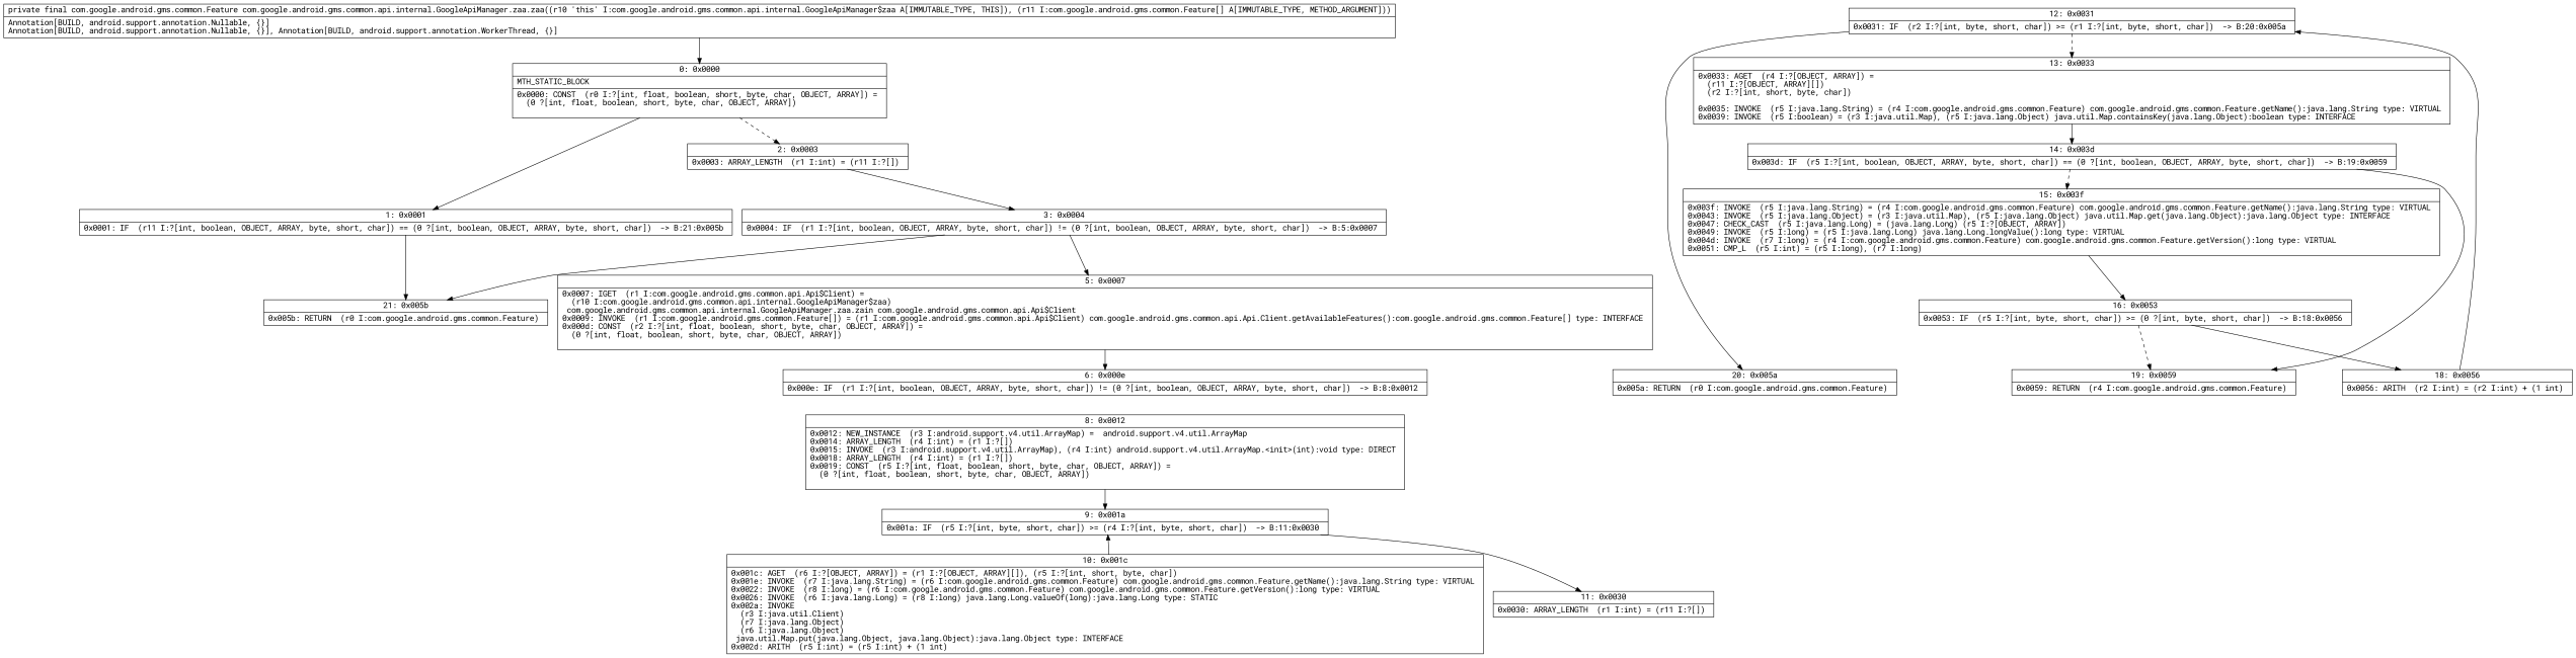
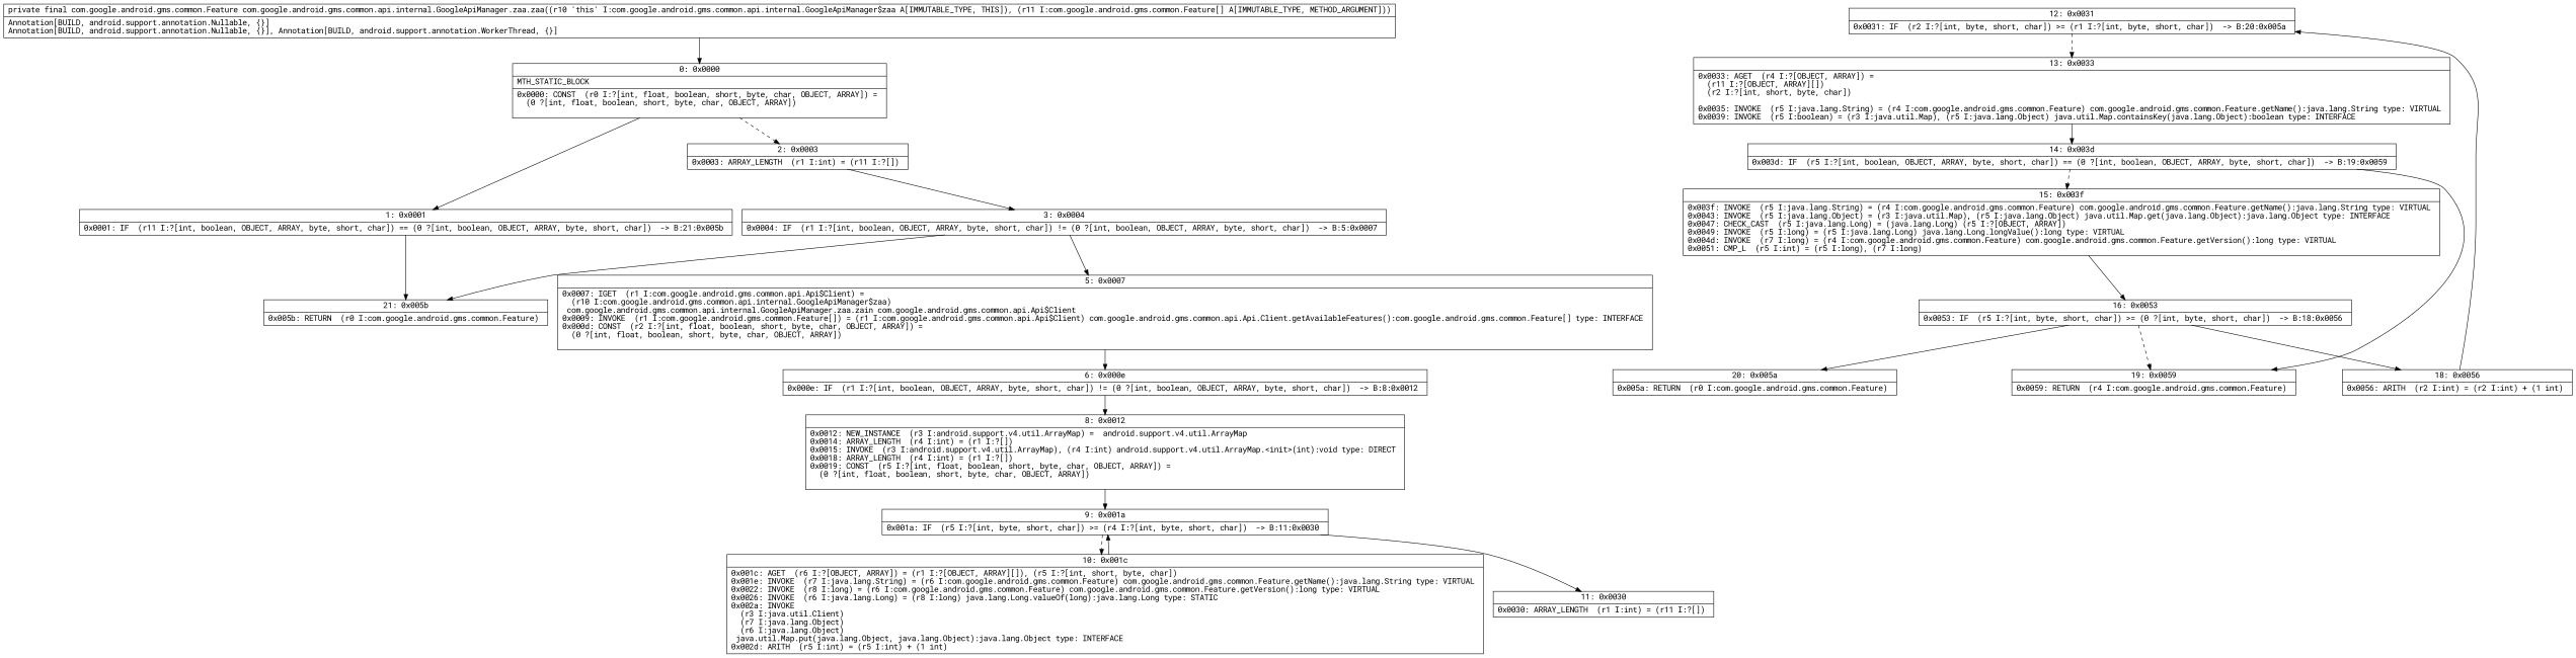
  digraph {
    fontname="Roboto Mono"
    node [fontname="Roboto Mono" shape=record]
    edge [fontname="Roboto Mono"]
    n1 [label="{0\:\ 0x0000|MTH_STATIC_BLOCK\l|0x0000: CONST  (r0 I:?[int, float, boolean, short, byte, char, OBJECT, ARRAY]) = \l  (0 ?[int, float, boolean, short, byte, char, OBJECT, ARRAY])\l \l}"]
    n2 [label="{1\:\ 0x0001|0x0001: IF  (r11 I:?[int, boolean, OBJECT, ARRAY, byte, short, char]) == (0 ?[int, boolean, OBJECT, ARRAY, byte, short, char])  \-\> B:21:0x005b \l}"]
    n3 [label="{2\:\ 0x0003|0x0003: ARRAY_LENGTH  (r1 I:int) = (r11 I:?[]) \l}"]
    n4 [label="{21\:\ 0x005b|0x005b: RETURN  (r0 I:com.google.android.gms.common.Feature) \l}"]
    n5 [label="{3\:\ 0x0004|0x0004: IF  (r1 I:?[int, boolean, OBJECT, ARRAY, byte, short, char]) != (0 ?[int, boolean, OBJECT, ARRAY, byte, short, char])  \-\> B:5:0x0007 \l}"]
    n6 [label="{5\:\ 0x0007|0x0007: IGET  (r1 I:com.google.android.gms.common.api.Api$Client) = \l  (r10 I:com.google.android.gms.common.api.internal.GoogleApiManager$zaa)\l com.google.android.gms.common.api.internal.GoogleApiManager.zaa.zain com.google.android.gms.common.api.Api$Client \l0x0009: INVOKE  (r1 I:com.google.android.gms.common.Feature[]) = (r1 I:com.google.android.gms.common.api.Api$Client) com.google.android.gms.common.api.Api.Client.getAvailableFeatures():com.google.android.gms.common.Feature[] type: INTERFACE \l0x000d: CONST  (r2 I:?[int, float, boolean, short, byte, char, OBJECT, ARRAY]) = \l  (0 ?[int, float, boolean, short, byte, char, OBJECT, ARRAY])\l \l}"]
    n7 [label="{6\:\ 0x000e|0x000e: IF  (r1 I:?[int, boolean, OBJECT, ARRAY, byte, short, char]) != (0 ?[int, boolean, OBJECT, ARRAY, byte, short, char])  \-\> B:8:0x0012 \l}"]
    n8 [label="{8\:\ 0x0012|0x0012: NEW_INSTANCE  (r3 I:android.support.v4.util.ArrayMap) =  android.support.v4.util.ArrayMap \l0x0014: ARRAY_LENGTH  (r4 I:int) = (r1 I:?[]) \l0x0015: INVOKE  (r3 I:android.support.v4.util.ArrayMap), (r4 I:int) android.support.v4.util.ArrayMap.\<init\>(int):void type: DIRECT \l0x0018: ARRAY_LENGTH  (r4 I:int) = (r1 I:?[]) \l0x0019: CONST  (r5 I:?[int, float, boolean, short, byte, char, OBJECT, ARRAY]) = \l  (0 ?[int, float, boolean, short, byte, char, OBJECT, ARRAY])\l \l}"]
    n9 [label="{9\:\ 0x001a|0x001a: IF  (r5 I:?[int, byte, short, char]) \>= (r4 I:?[int, byte, short, char])  \-\> B:11:0x0030 \l}"]
    n10 [label="{10\:\ 0x001c|0x001c: AGET  (r6 I:?[OBJECT, ARRAY]) = (r1 I:?[OBJECT, ARRAY][]), (r5 I:?[int, short, byte, char]) \l0x001e: INVOKE  (r7 I:java.lang.String) = (r6 I:com.google.android.gms.common.Feature) com.google.android.gms.common.Feature.getName():java.lang.String type: VIRTUAL \l0x0022: INVOKE  (r8 I:long) = (r6 I:com.google.android.gms.common.Feature) com.google.android.gms.common.Feature.getVersion():long type: VIRTUAL \l0x0026: INVOKE  (r6 I:java.lang.Long) = (r8 I:long) java.lang.Long.valueOf(long):java.lang.Long type: STATIC \l0x002a: INVOKE  \l  (r3 I:java.util.Client)\l  (r7 I:java.lang.Object)\l  (r6 I:java.lang.Object)\l java.util.Map.put(java.lang.Object, java.lang.Object):java.lang.Object type: INTERFACE \l0x002d: ARITH  (r5 I:int) = (r5 I:int) + (1 int) \l}"]
    n11 [label="{11\:\ 0x0030|0x0030: ARRAY_LENGTH  (r1 I:int) = (r11 I:?[]) \l}"]
    n12 [label="{12\:\ 0x0031|0x0031: IF  (r2 I:?[int, byte, short, char]) \>= (r1 I:?[int, byte, short, char])  \-\> B:20:0x005a \l}"]
    n13 [label="{13\:\ 0x0033|0x0033: AGET  (r4 I:?[OBJECT, ARRAY]) = \l  (r11 I:?[OBJECT, ARRAY][])\l  (r2 I:?[int, short, byte, char])\l \l0x0035: INVOKE  (r5 I:java.lang.String) = (r4 I:com.google.android.gms.common.Feature) com.google.android.gms.common.Feature.getName():java.lang.String type: VIRTUAL \l0x0039: INVOKE  (r5 I:boolean) = (r3 I:java.util.Map), (r5 I:java.lang.Object) java.util.Map.containsKey(java.lang.Object):boolean type: INTERFACE \l}"]
    n14 [label="{20\:\ 0x005a|0x005a: RETURN  (r0 I:com.google.android.gms.common.Feature) \l}"]
    n15 [label="{14\:\ 0x003d|0x003d: IF  (r5 I:?[int, boolean, OBJECT, ARRAY, byte, short, char]) == (0 ?[int, boolean, OBJECT, ARRAY, byte, short, char])  \-\> B:19:0x0059 \l}"]
    n16 [label="{15\:\ 0x003f|0x003f: INVOKE  (r5 I:java.lang.String) = (r4 I:com.google.android.gms.common.Feature) com.google.android.gms.common.Feature.getName():java.lang.String type: VIRTUAL \l0x0043: INVOKE  (r5 I:java.lang.Object) = (r3 I:java.util.Map), (r5 I:java.lang.Object) java.util.Map.get(java.lang.Object):java.lang.Object type: INTERFACE \l0x0047: CHECK_CAST  (r5 I:java.lang.Long) = (java.lang.Long) (r5 I:?[OBJECT, ARRAY]) \l0x0049: INVOKE  (r5 I:long) = (r5 I:java.lang.Long) java.lang.Long.longValue():long type: VIRTUAL \l0x004d: INVOKE  (r7 I:long) = (r4 I:com.google.android.gms.common.Feature) com.google.android.gms.common.Feature.getVersion():long type: VIRTUAL \l0x0051: CMP_L  (r5 I:int) = (r5 I:long), (r7 I:long) \l}"]
    n17 [label="{19\:\ 0x0059|0x0059: RETURN  (r4 I:com.google.android.gms.common.Feature) \l}"]
    n18 [label="{16\:\ 0x0053|0x0053: IF  (r5 I:?[int, byte, short, char]) \>= (0 ?[int, byte, short, char])  \-\> B:18:0x0056 \l}"]
    n19 [label="{18\:\ 0x0056|0x0056: ARITH  (r2 I:int) = (r2 I:int) + (1 int) \l}"]
    n20 [label="{private final com.google.android.gms.common.Feature com.google.android.gms.common.api.internal.GoogleApiManager.zaa.zaa((r10 'this' I:com.google.android.gms.common.api.internal.GoogleApiManager$zaa A[IMMUTABLE_TYPE, THIS]), (r11 I:com.google.android.gms.common.Feature[] A[IMMUTABLE_TYPE, METHOD_ARGUMENT]))  | Annotation[BUILD, android.support.annotation.Nullable, \{\}]\lAnnotation[BUILD, android.support.annotation.Nullable, \{\}], Annotation[BUILD, android.support.annotation.WorkerThread, \{\}]\l}"]
    n1 -> n2
    n1 -> n3 [style=dashed]
    n2 -> n4
    n3 -> n5
    n5 -> n4 [style=solid]
    n5 -> n6
    n6 -> n7
+   n7 -> n8
    n8 -> n9
+   n9 -> n10 [style=dashed]
    n9 -> n11
    n10 -> n9
    n12 -> n13 [style=dashed]
-   n12 -> n14
+   n18 -> n14
    n13 -> n15
    n15 -> n16 [style=dashed]
    n15 -> n17
    n16 -> n18
    n18 -> n17 [style=dashed]
    n18 -> n19
    n19 -> n12
    n20 -> n1
  }
